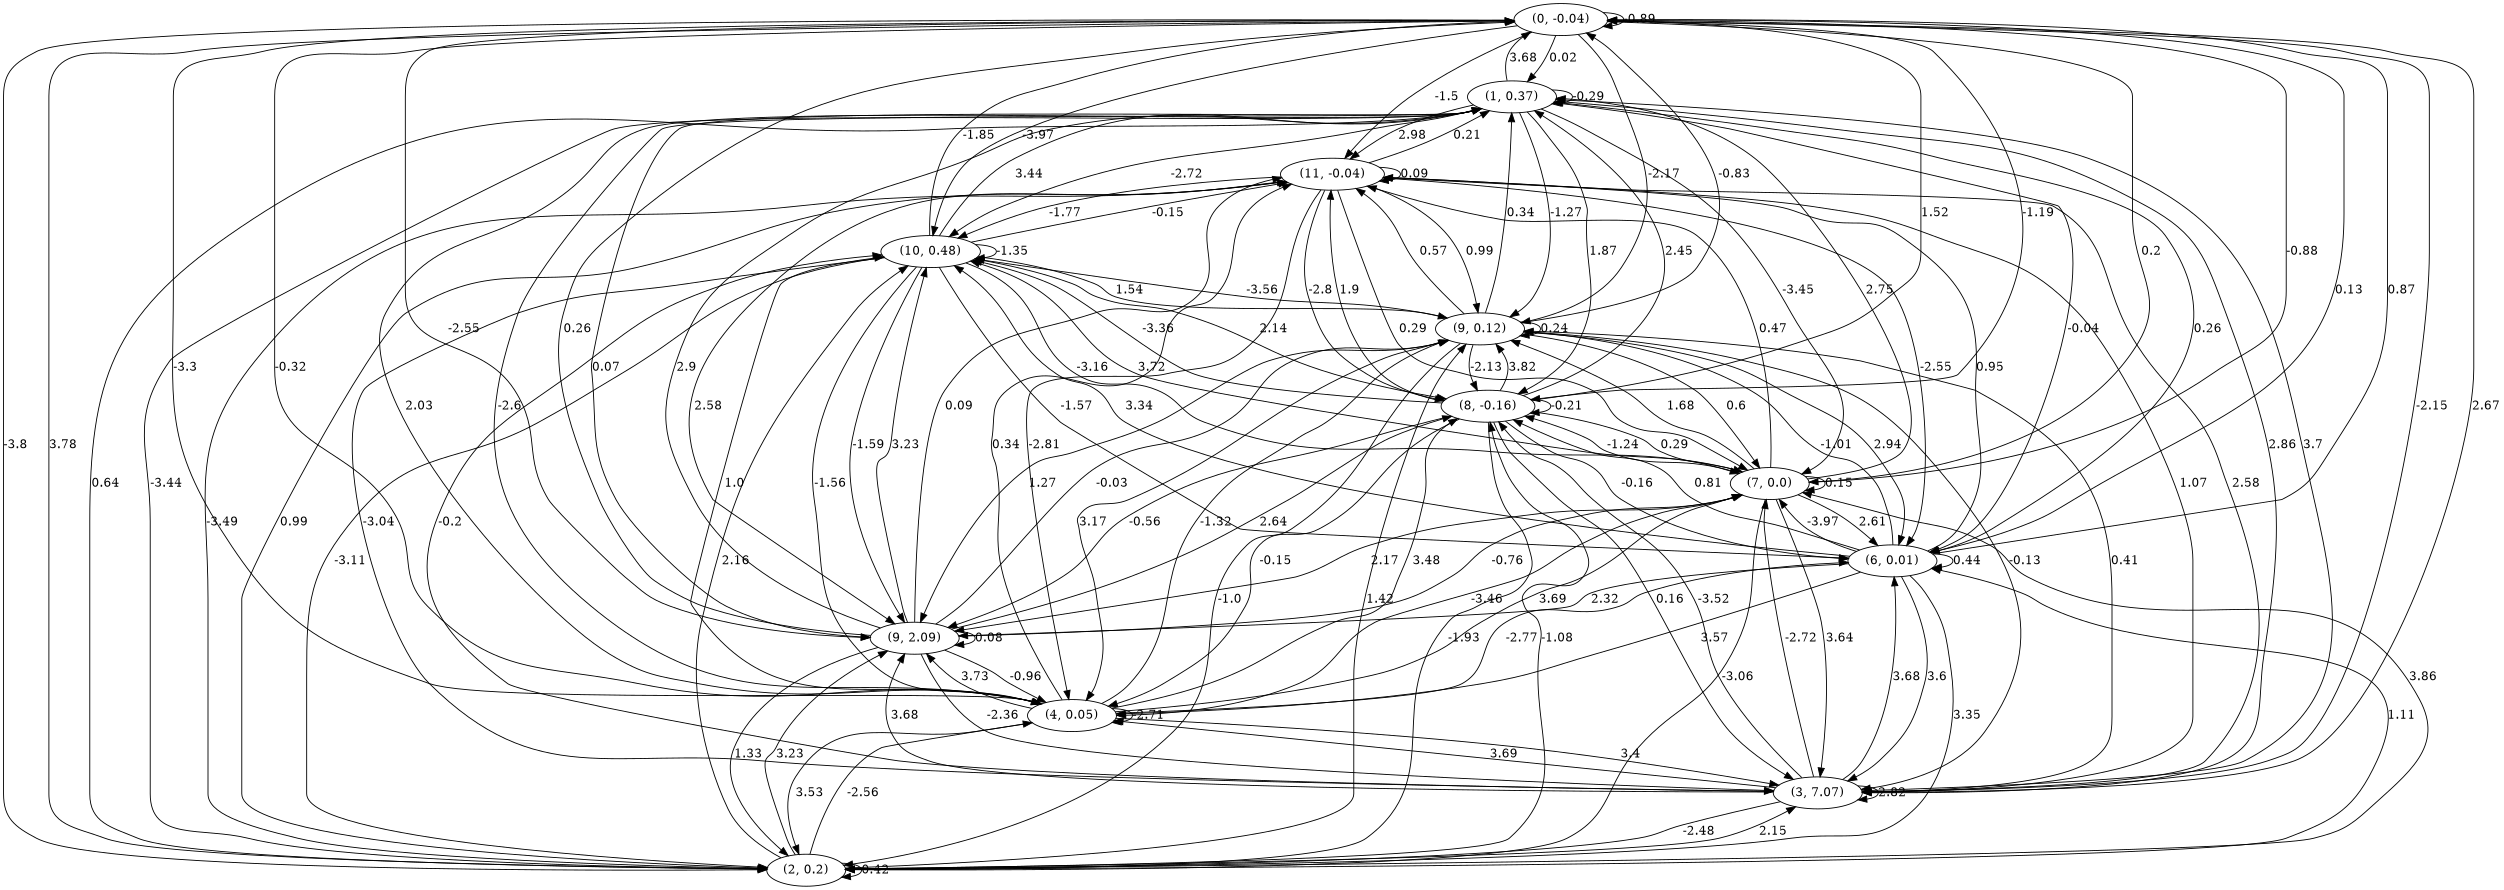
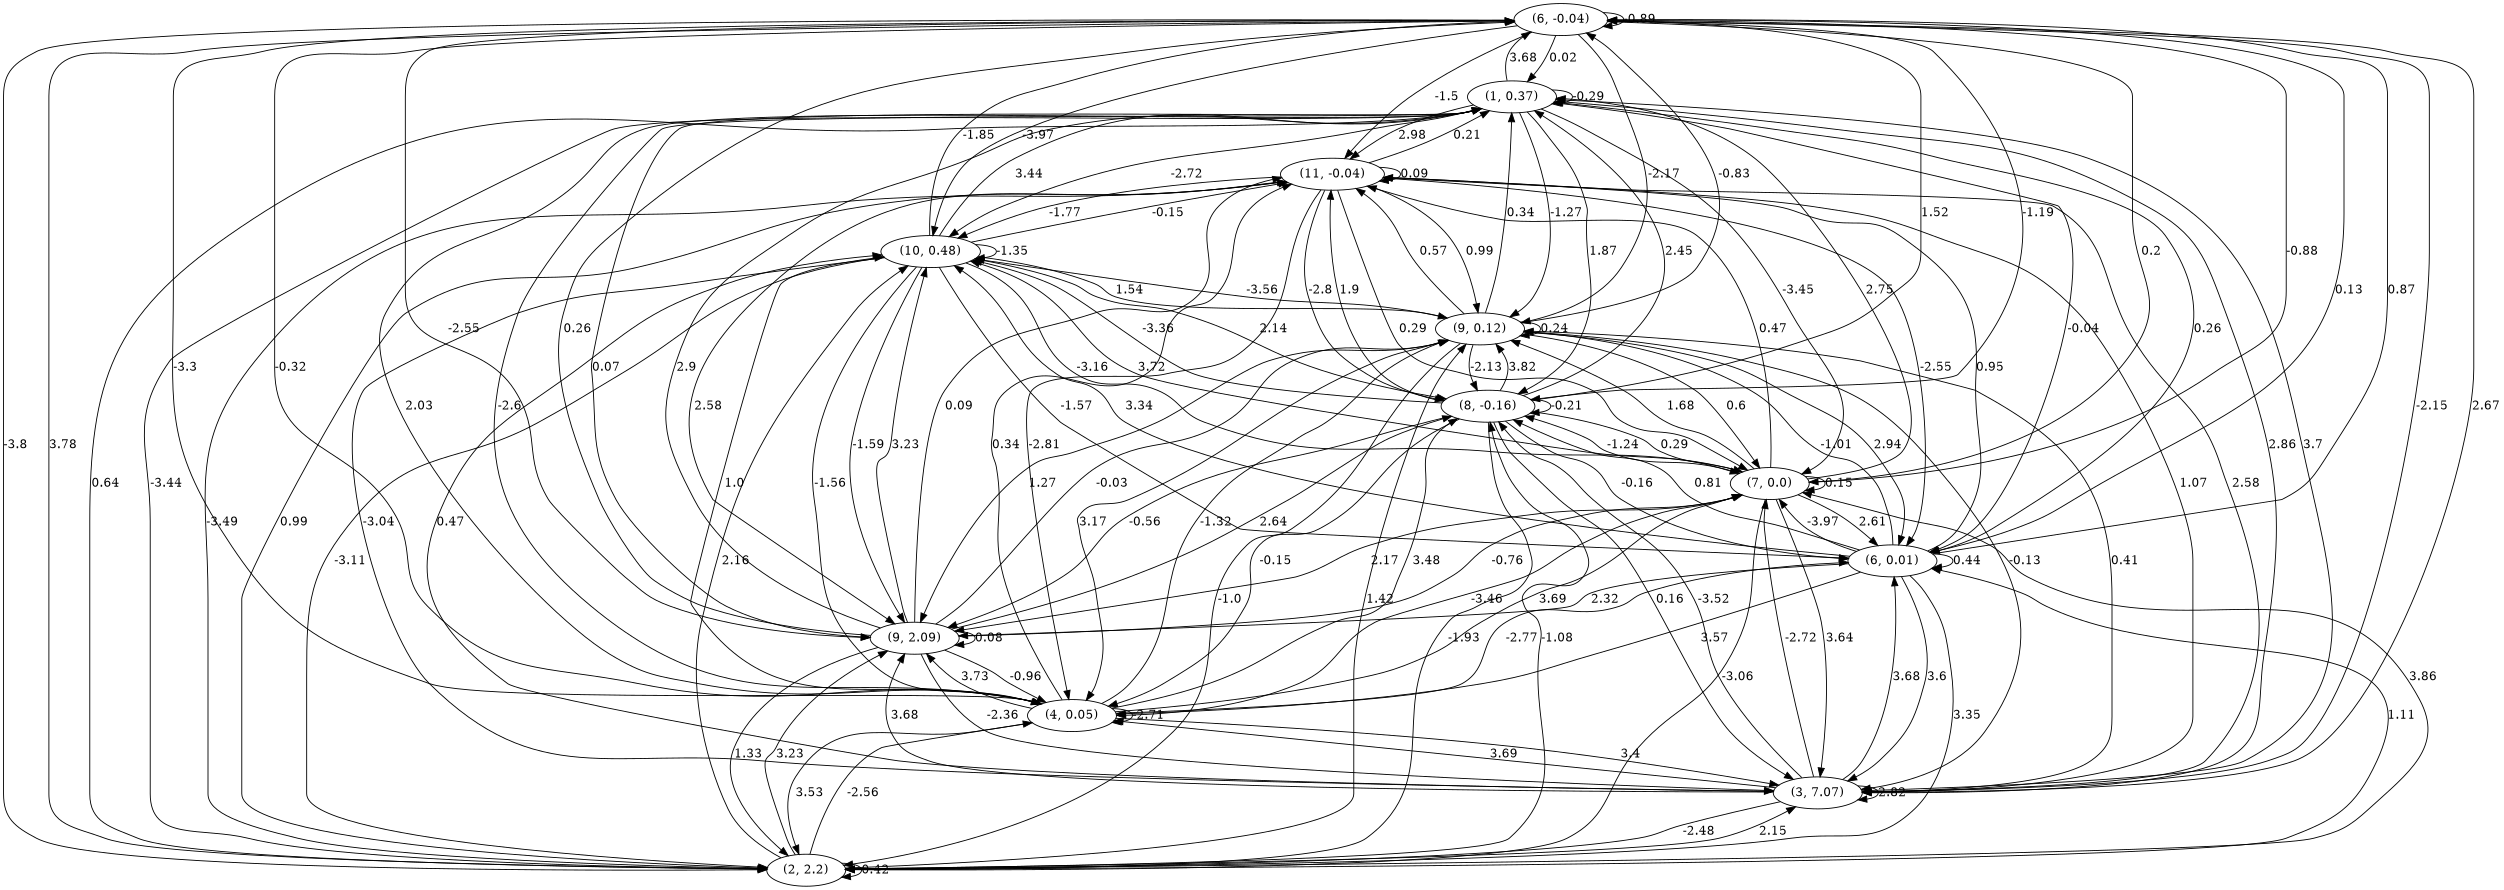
  digraph {
-   n1 [label="(0, -0.04)"]
+   n1 [label="(6, -0.04)"]
    n2 [label="(1, 0.37)"]
-   n3 [label="(2, 0.2)"]
+   n3 [label="(2, 2.2)"]
    n4 [label="(3, 7.07)"]
    n5 [label="(4, 0.05)"]
    n6 [label="(9, 2.09)"]
    n7 [label="(6, 0.01)"]
    n8 [label="(7, 0.0)"]
    n9 [label="(8, -0.16)"]
    n10 [label="(9, 0.12)"]
    n11 [label="(10, 0.48)"]
    n12 [label="(11, -0.04)"]
    n1 -> n1 [label=-0.89]
    n1 -> n2 [label=0.02]
    n1 -> n3 [label=-3.8]
    n1 -> n4 [label=-2.15]
    n1 -> n5 [label=-3.3]
    n1 -> n6 [label=-2.55]
    n1 -> n7 [label=0.13]
    n1 -> n8 [label=0.2]
    n1 -> n9 [label=-1.19]
    n1 -> n10 [label=-2.17]
    n1 -> n11 [label=-3.97]
    n1 -> n12 [label=-1.5]
    n2 -> n1 [label=3.68]
    n2 -> n2 [label=-0.29]
    n2 -> n3 [label=0.64]
    n2 -> n4 [label=2.86]
    n2 -> n5 [label=-2.6]
    n2 -> n6 [label=0.07]
    n2 -> n7 [label=-0.04]
    n2 -> n8 [label=-3.45]
    n2 -> n9 [label=1.87]
    n2 -> n10 [label=-1.27]
    n2 -> n11 [label=-2.72]
    n2 -> n12 [label=2.98]
    n3 -> n1 [label=3.78]
    n3 -> n2 [label=-3.44]
    n3 -> n3 [label=0.42]
    n3 -> n4 [label=2.15]
    n3 -> n5 [label=-2.56]
    n3 -> n6 [label=3.23]
    n3 -> n7 [label=1.11]
    n3 -> n8 [label=3.86]
    n3 -> n9 [label=-1.08]
    n3 -> n10 [label=1.42]
    n3 -> n11 [label=2.16]
    n3 -> n12 [label=0.99]
    n4 -> n1 [label=2.67]
    n4 -> n2 [label=3.7]
    n4 -> n3 [label=-2.48]
    n4 -> n4 [label=2.82]
    n4 -> n5 [label=3.69]
    n4 -> n6 [label=3.68]
    n4 -> n7 [label=3.68]
    n4 -> n8 [label=-2.72]
    n4 -> n9 [label=-3.52]
    n4 -> n10 [label=0.41]
-   n4 -> n11 [label=-0.2]
+   n4 -> n11 [label=0.47]
    n4 -> n12 [label=2.58]
    n5 -> n1 [label=-0.32]
    n5 -> n2 [label=2.03]
    n5 -> n3 [label=3.53]
    n5 -> n4 [label=3.4]
    n5 -> n5 [label=-2.71]
    n5 -> n6 [label=3.73]
    n5 -> n7 [label=-2.77]
    n5 -> n8 [label=3.69]
    n5 -> n9 [label=3.48]
    n5 -> n10 [label=-1.32]
    n5 -> n11 [label=1.0]
    n5 -> n12 [label=0.34]
    n6 -> n1 [label=0.26]
    n6 -> n2 [label=2.9]
    n6 -> n3 [label=1.33]
    n6 -> n4 [label=-2.36]
    n6 -> n5 [label=-0.96]
    n6 -> n6 [label=0.08]
    n6 -> n8 [label=-0.76]
    n6 -> n9 [label=2.64]
    n6 -> n10 [label=-0.03]
    n6 -> n11 [label=3.23]
    n6 -> n12 [label=0.09]
    n7 -> n1 [label=0.87]
    n7 -> n2 [label=0.26]
    n7 -> n3 [label=3.35]
    n7 -> n4 [label=3.6]
    n7 -> n5 [label=3.57]
    n7 -> n6 [label=2.32]
    n7 -> n7 [label=0.44]
    n7 -> n8 [label=-3.97]
    n7 -> n9 [label=0.81]
    n7 -> n10 [label=-1.01]
    n7 -> n11 [label=3.34]
    n7 -> n12 [label=0.95]
    n8 -> n1 [label=-0.88]
    n8 -> n2 [label=2.75]
    n8 -> n3 [label=-3.06]
    n8 -> n4 [label=3.64]
    n8 -> n5 [label=-3.46]
    n8 -> n6 [label=2.17]
    n8 -> n7 [label=2.61]
    n8 -> n8 [label=0.15]
    n8 -> n9 [label=-1.24]
    n8 -> n10 [label=1.68]
    n8 -> n11 [label=3.72]
    n8 -> n12 [label=0.47]
    n9 -> n1 [label=1.52]
    n9 -> n2 [label=2.45]
    n9 -> n3 [label=-1.93]
    n9 -> n4 [label=0.16]
    n9 -> n5 [label=-0.15]
    n9 -> n6 [label=-0.56]
    n9 -> n7 [label=-0.16]
    n9 -> n8 [label=0.29]
    n9 -> n9 [label=-0.21]
    n9 -> n10 [label=3.82]
    n9 -> n11 [label=-3.36]
    n9 -> n12 [label=1.9]
    n10 -> n1 [label=-0.83]
    n10 -> n2 [label=0.34]
    n10 -> n3 [label=-1.0]
    n10 -> n4 [label=-0.13]
    n10 -> n5 [label=3.17]
    n10 -> n6 [label=1.27]
    n10 -> n7 [label=2.94]
    n10 -> n8 [label=0.6]
    n10 -> n9 [label=-2.13]
    n10 -> n10 [label=0.24]
    n10 -> n11 [label=-3.56]
    n10 -> n12 [label=0.57]
    n11 -> n1 [label=-1.85]
    n11 -> n2 [label=3.44]
    n11 -> n3 [label=-3.11]
    n11 -> n4 [label=-3.04]
    n11 -> n5 [label=-1.56]
    n11 -> n6 [label=-1.59]
    n11 -> n7 [label=-1.57]
    n11 -> n8 [label=-3.16]
    n11 -> n9 [label=2.14]
    n11 -> n10 [label=1.54]
    n11 -> n11 [label=-1.35]
    n11 -> n12 [label=-0.15]
    n12 -> n2 [label=0.21]
    n12 -> n3 [label=-3.49]
    n12 -> n4 [label=1.07]
    n12 -> n5 [label=-2.81]
    n12 -> n6 [label=2.58]
    n12 -> n7 [label=-2.55]
    n12 -> n8 [label=0.29]
    n12 -> n9 [label=-2.8]
    n12 -> n10 [label=0.99]
    n12 -> n11 [label=-1.77]
    n12 -> n12 [label=0.09]
  }
